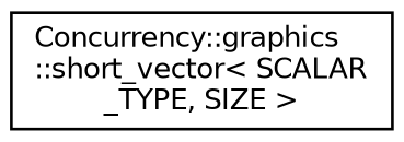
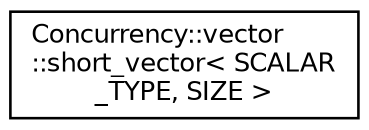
  digraph {
    rankdir=LR
-   n1 [color=black fillcolor=white fontname=Helvetica fontsize=10 height=0.2 label="Concurrency::graphics\l::short_vector\< SCALAR\l_TYPE, SIZE \>" shape=record style=filled width=0.4]
+   n1 [color=black fillcolor=white fontname=Helvetica fontsize=10 height=0.2 label="Concurrency::vector\l::short_vector\< SCALAR\l_TYPE, SIZE \>" shape=record style=filled width=0.4]
  }
